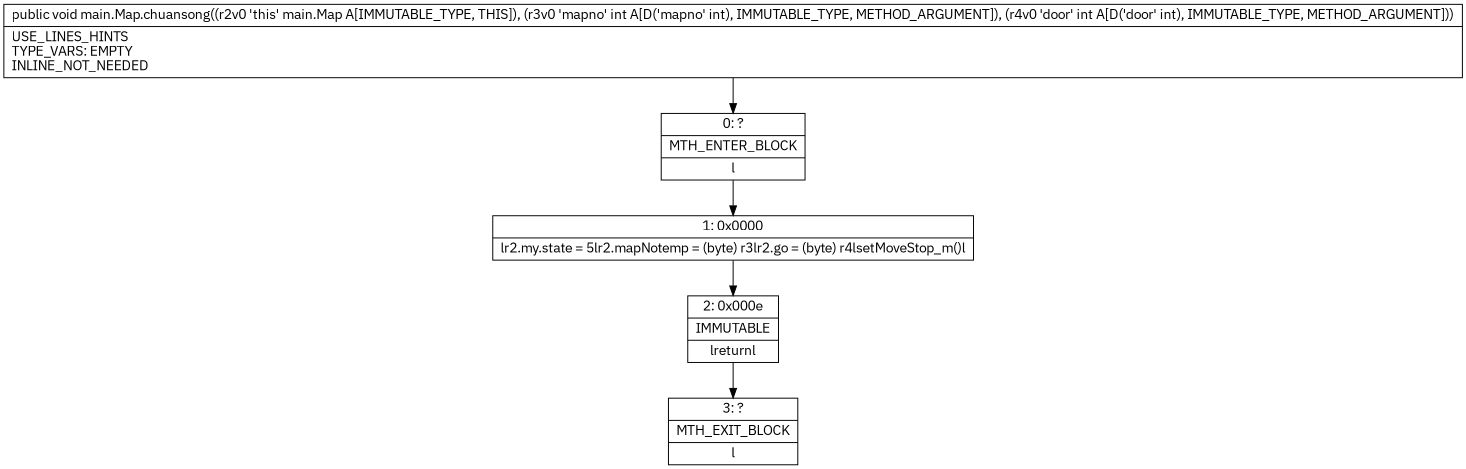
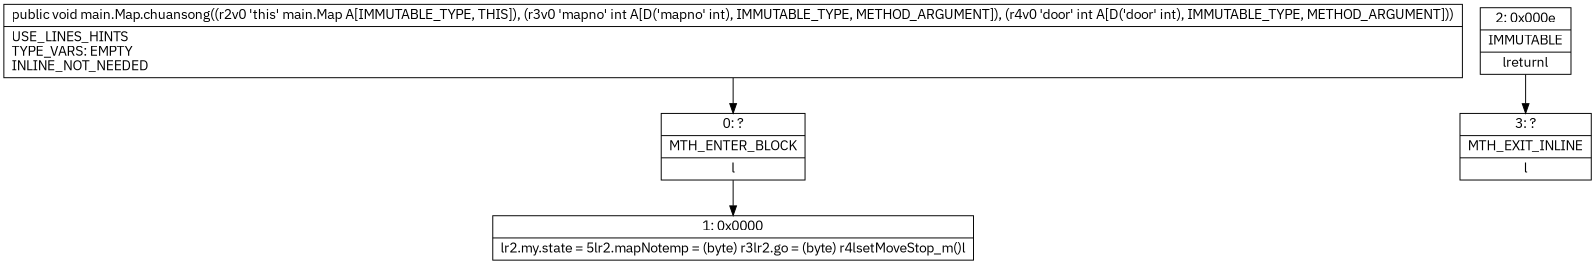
  digraph {
    fontname="IBM Plex Sans"
    node [fontname="IBM Plex Sans" shape=record]
    edge [fontname="IBM Plex Sans"]
    n1 [label="{0\:\ ?|MTH_ENTER_BLOCK\l|l}"]
    n2 [label="{1\:\ 0x0000|lr2.my.state = 5lr2.mapNotemp = (byte) r3lr2.go = (byte) r4lsetMoveStop_m()l}"]
    n3 [label="{2\:\ 0x000e|IMMUTABLE\l|lreturnl}"]
-   n4 [label="{3\:\ ?|MTH_EXIT_BLOCK\l|l}"]
+   n4 [label="{3\:\ ?|MTH_EXIT_INLINE\l|l}"]
    n5 [label="{public void main.Map.chuansong((r2v0 'this' main.Map A[IMMUTABLE_TYPE, THIS]), (r3v0 'mapno' int A[D('mapno' int), IMMUTABLE_TYPE, METHOD_ARGUMENT]), (r4v0 'door' int A[D('door' int), IMMUTABLE_TYPE, METHOD_ARGUMENT]))  | USE_LINES_HINTS\lTYPE_VARS: EMPTY\lINLINE_NOT_NEEDED\l}"]
    n1 -> n2
-   n2 -> n3
    n3 -> n4
    n5 -> n1
  }
